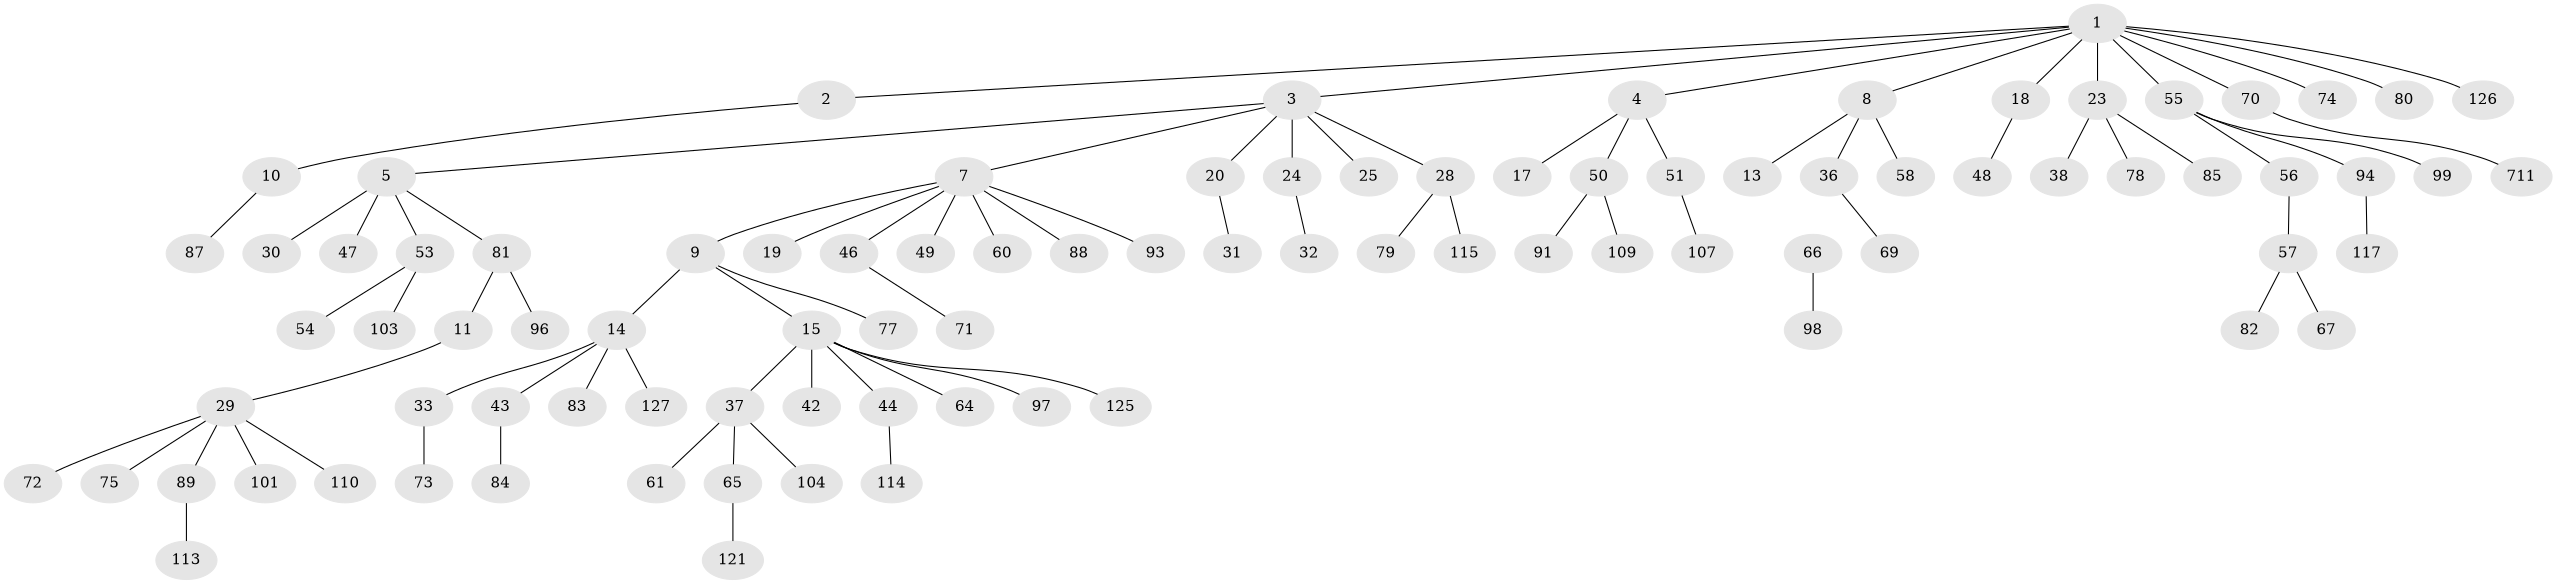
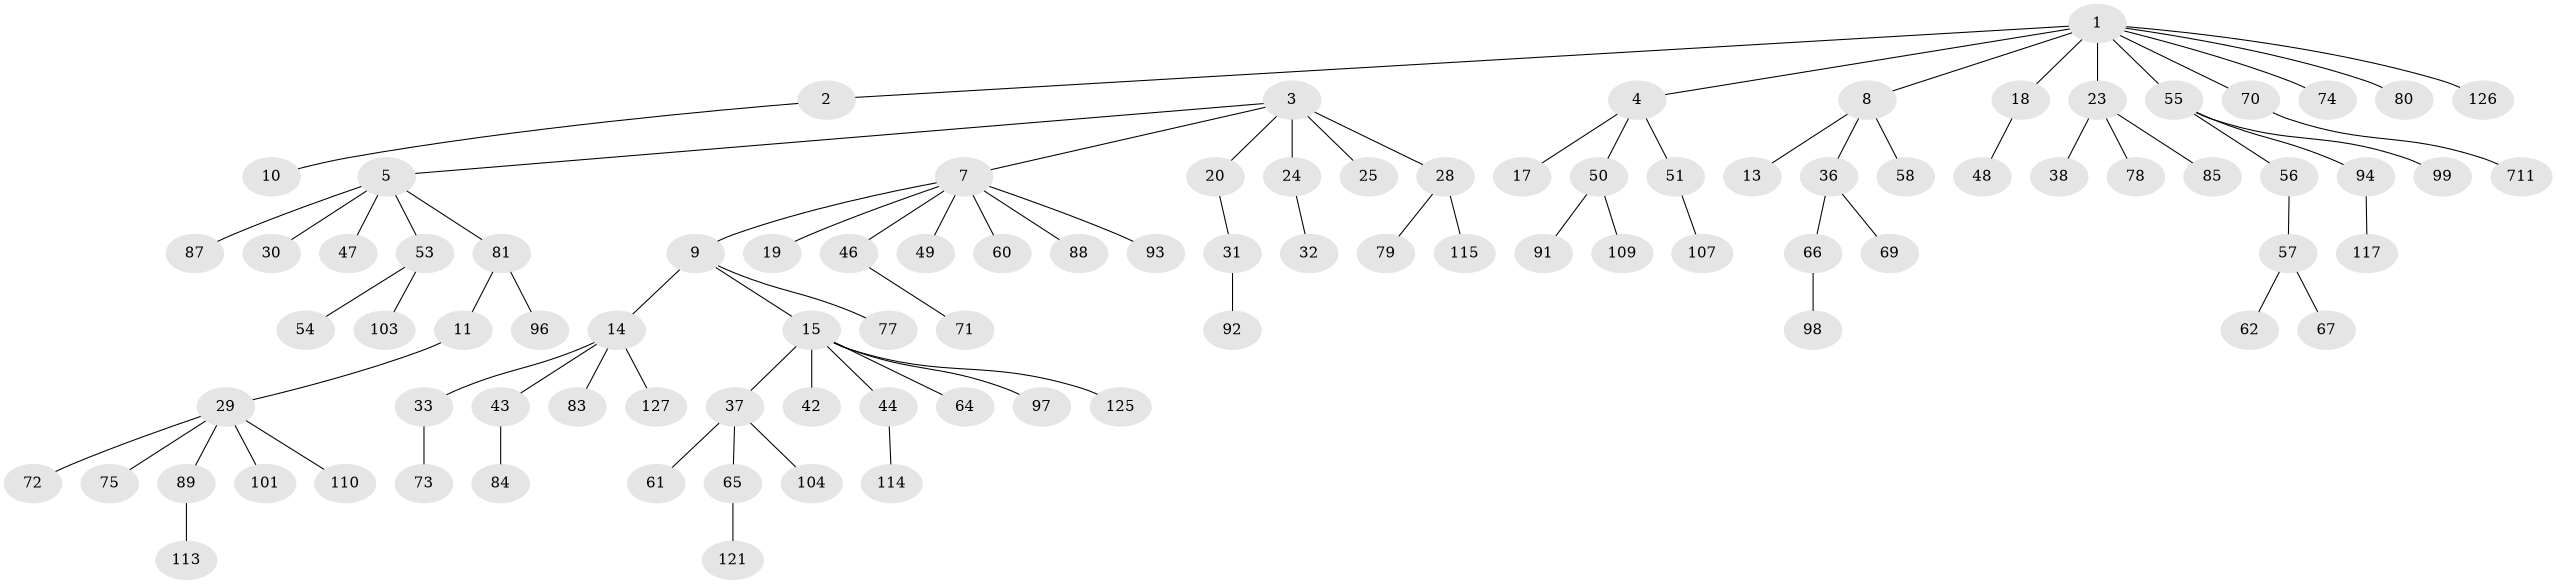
  graph {
    node [color=gray90 style=filled]
    1 [super="+6"]
    2
    3 [super="+22"]
    4 [super="+26"]
    8
    18 [super="+39"]
    23 [super="+45"]
    55
    70 [super="+82"]
    74
    80
    126
    10 [super="+16"]
    5 [super="+12"]
    7 [super="+34"]
    20 [super="+68"]
    24
    25
    28
    17
    50 [super="+63"]
    51 [super="+86"]
    13
    36 [super="+95"]
    58
    48
    38 [super="+105"]
    78
    85
    56
    94 [super="+122"]
    99 [super="+130"]
    n33 [label=711]
    87 [super="+106"]
    30
    47 [super="+59"]
    53 [super="+76"]
    81
    9
    19
    46 [super="+116"]
    49
    60
    88 [super="+120"]
    93
    31 [super="+40"]
    32 [super="+35"]
    79
    115 [super="+128"]
    91
    109
    107
    54
    103 [super="+119"]
    11
    96
    14 [super="+27"]
    15 [super="+21"]
    77
    71
    66
    69 [super="+102"]
    29 [super="+41"]
    33
    43
    83
    127
    37 [super="+52"]
    42
    44 [super="+90"]
    64 [super="+124"]
    97
    125
    72
    75
    89
    101
    110
    73 [super="+123"]
    84 [super="+100"]
    61 [super="+108"]
    65
    104
    114
+   92 [super="+129"]
    113 [super="+118"]
    98
    121
    57 [super="+112"]
    117
-   62 [label=82]
+   62
    67
    1 -- 2
-   1 -- 3
    1 -- 4
    1 -- 8
    1 -- 18
    1 -- 23
    1 -- 55
    1 -- 70
    1 -- 74
    1 -- 80
    1 -- 126
    2 -- 10
    3 -- 5
    3 -- 7
    3 -- 20
    3 -- 24
    3 -- 25
    3 -- 28
    4 -- 17
    4 -- 50
    4 -- 51
    8 -- 13
    8 -- 36
    8 -- 58
    18 -- 48
    23 -- 38
    23 -- 78
    23 -- 85
    55 -- 56
    55 -- 94
    55 -- 99
    70 -- n33
-   10 -- 87
+   5 -- 87
    5 -- 30
    5 -- 47
    5 -- 53
    5 -- 81
    7 -- 9
    7 -- 19
    7 -- 46
    7 -- 49
    7 -- 60
    7 -- 88
    7 -- 93
    20 -- 31
    24 -- 32
    28 -- 79
    28 -- 115
    50 -- 91
    50 -- 109
    51 -- 107
+   36 -- 66
    36 -- 69
    56 -- 57
    94 -- 117
    53 -- 54
    53 -- 103
    81 -- 11
    81 -- 96
    9 -- 14
    9 -- 15
    9 -- 77
    46 -- 71
+   31 -- 92
    11 -- 29
    14 -- 33
    14 -- 43
    14 -- 83
    14 -- 127
    15 -- 37
    15 -- 42
    15 -- 44
    15 -- 64
    15 -- 97
    15 -- 125
    66 -- 98
    29 -- 72
    29 -- 75
    29 -- 89
    29 -- 101
    29 -- 110
    33 -- 73
    43 -- 84
    37 -- 61
    37 -- 65
    37 -- 104
    44 -- 114
    89 -- 113
    65 -- 121
    57 -- 62
    57 -- 67
  }
